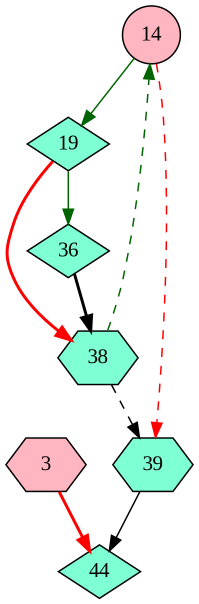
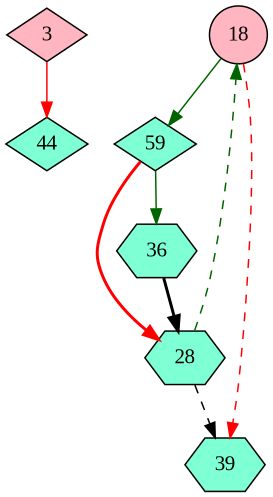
  strict digraph {
    fontname="Liberation Serif"
    node [fillcolor=aquamarine fontname="Liberation Serif" shape=hexagon style=filled]
    edge [fontname="Liberation Serif" style=solid]
-   3 [entry=true fillcolor=lightpink]
+   3 [entry=true fillcolor=lightpink shape=diamond]
    44 [shape=diamond]
-   14 [fillcolor=lightpink shape=circle]
-   19 [shape=diamond]
+   14 [fillcolor=lightpink shape=circle label=18]
+   19 [shape=diamond label=59]
    39
-   36 [shape=diamond]
-   38
-   3 -> 44 [color=red cond=false style=bold]
+   36
+   38 [label=28]
+   3 -> 44 [color=red cond=false]
    14 -> 19 [color=darkgreen cond=true]
    14 -> 39 [color=red cond=false style=dashed]
    19 -> 36 [color=darkgreen cond=true]
    19 -> 38 [color=red cond=false style=bold]
-   39 -> 44
    36 -> 38 [style=bold]
    38 -> 14 [color=darkgreen cond=true style=dashed]
    38 -> 39 [style=dashed]
  }
